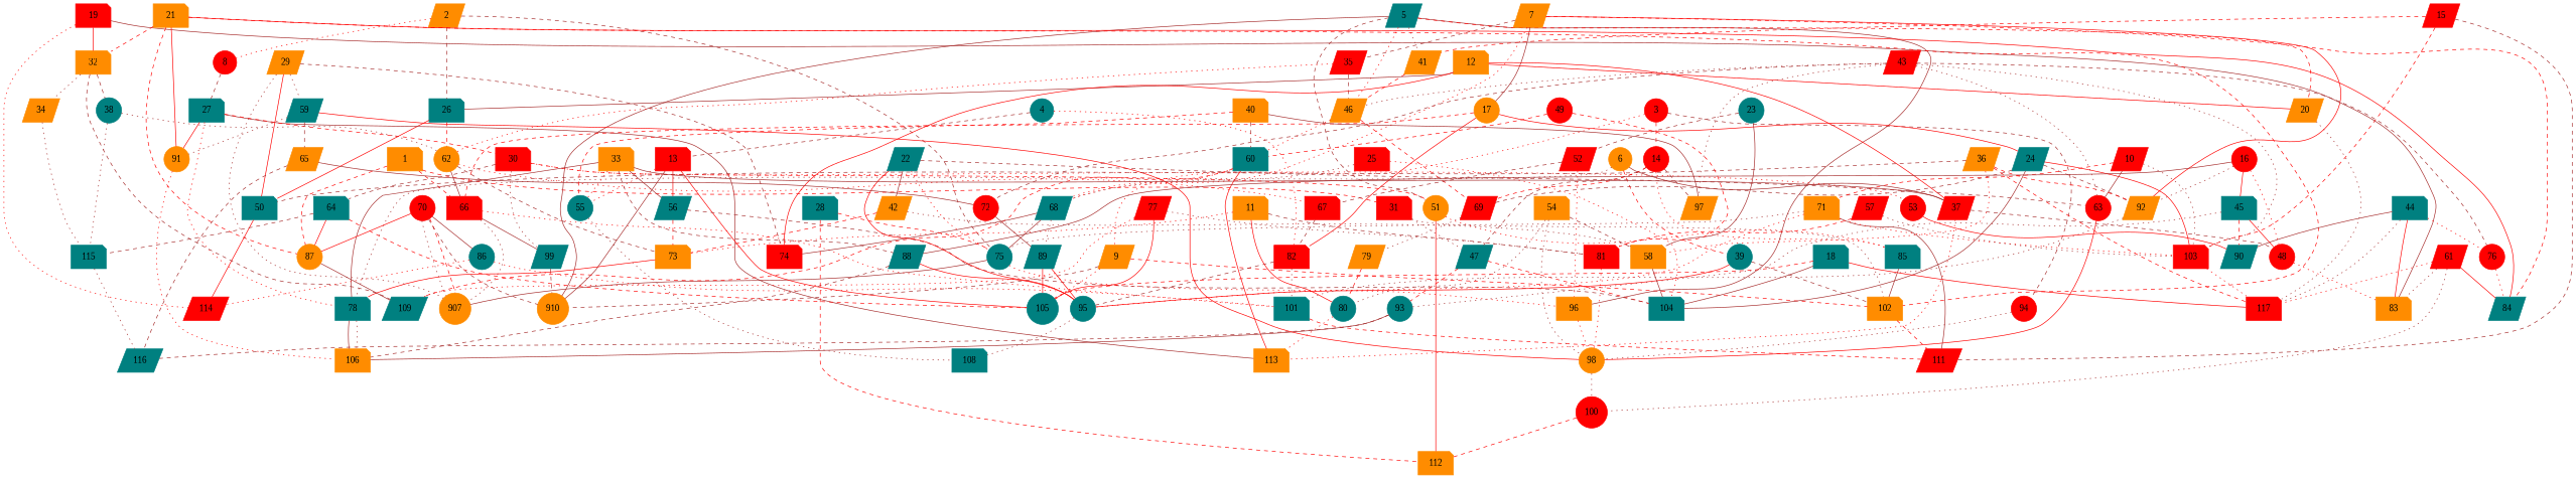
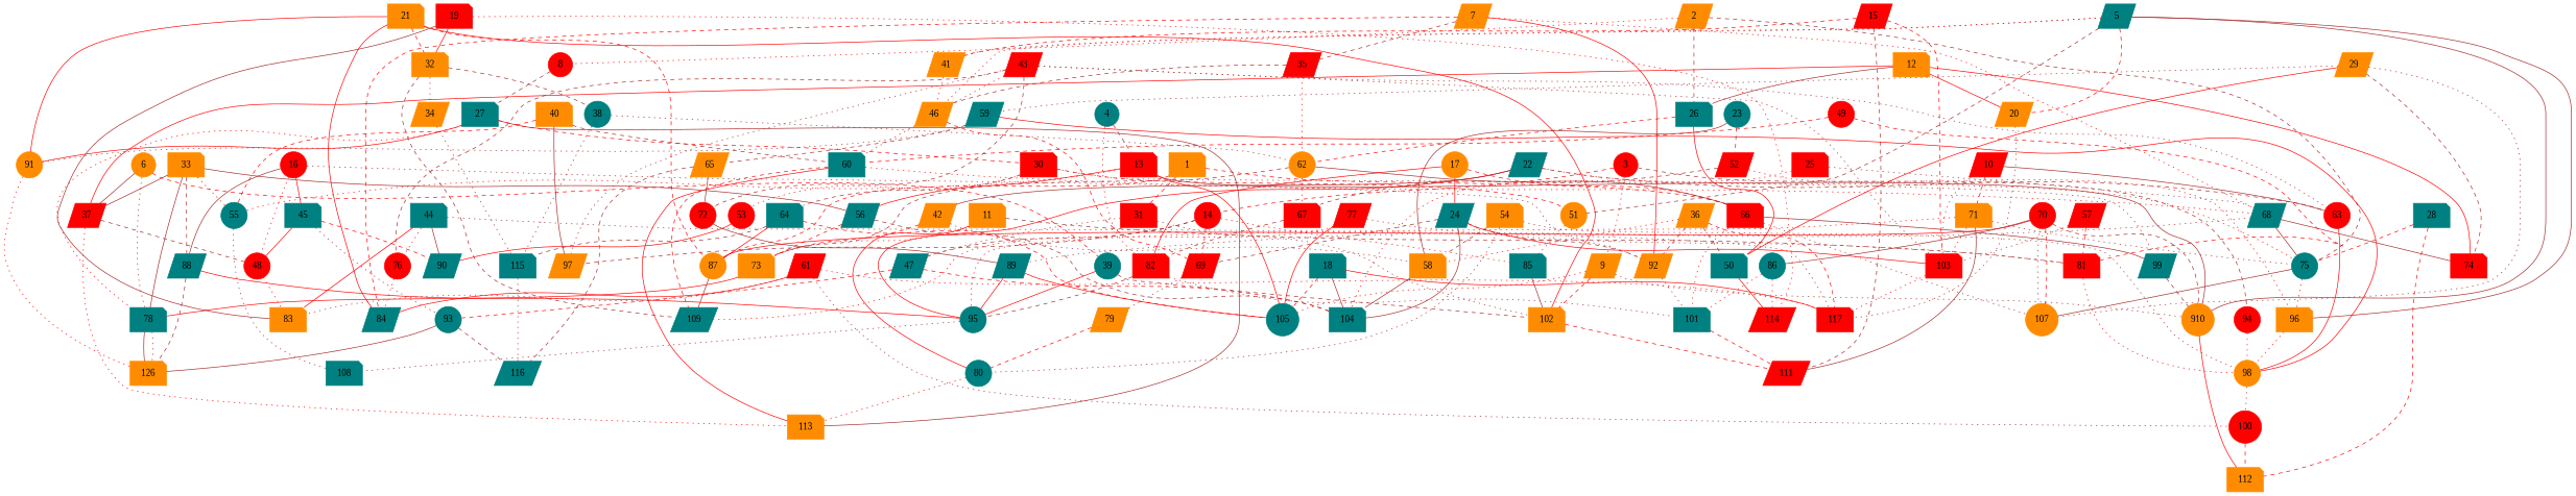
  graph {
    fontname="Liberation Serif"
    node [color=darkorange fontname="Liberation Serif" shape=note style=filled]
    edge [color=red fontname="Liberation Serif" style=dotted]
    31 [color=red]
    1
    66 [color=red]
    87 [shape=circle]
    102
    47 [color=teal shape=parallelogram]
-   107 [shape=circle label=907]
+   107 [shape=circle]
    99 [color=teal shape=parallelogram]
    101 [color=teal]
    109 [color=teal shape=parallelogram]
    2 [shape=parallelogram]
    8 [color=red shape=circle]
    26 [color=teal]
    75 [color=teal shape=circle]
    27 [color=teal]
    50 [color=teal]
    62 [shape=circle]
    96
    3 [color=red shape=circle]
    9 [shape=parallelogram]
    14 [color=red shape=circle]
    94 [color=red shape=circle]
    n23 [label=910 shape=circle]
    105 [color=teal shape=circle]
    69 [color=red shape=parallelogram]
    85 [color=teal]
    97 [shape=parallelogram]
    98 [shape=circle]
    4 [color=teal shape=circle]
    13 [color=red]
    82 [color=red]
    55 [color=teal shape=circle]
    56 [color=teal shape=parallelogram]
    95 [color=teal shape=circle]
    5 [color=teal shape=parallelogram]
    20 [shape=parallelogram]
    41 [shape=parallelogram]
    46 [shape=parallelogram]
    51 [shape=circle]
    117 [color=red]
    60 [color=teal]
    112
    6 [shape=circle]
    37 [color=red shape=parallelogram]
    39 [color=teal shape=circle]
    78 [color=teal]
    48 [color=red shape=circle]
    113
-   106
+   106 [label=126]
    7 [shape=parallelogram]
    17 [shape=circle]
    35 [color=red shape=parallelogram]
    68 [color=teal shape=parallelogram]
    84 [color=teal shape=parallelogram]
    92 [shape=parallelogram]
    24 [color=teal shape=parallelogram]
    74 [color=red]
    89 [color=teal shape=parallelogram]
    91 [shape=circle]
    30 [color=red]
    111 [color=red shape=parallelogram]
    10 [color=red shape=parallelogram]
    63 [color=red shape=circle]
    71
    103 [color=red]
    11
    73
    80 [color=teal shape=circle]
    81 [color=red]
    12
    108 [color=teal]
    104 [color=teal]
    93 [color=teal shape=circle]
    79 [shape=parallelogram]
    15 [color=red shape=parallelogram]
    16 [color=red shape=circle]
    45 [color=teal]
    88 [color=teal shape=parallelogram]
    90 [color=teal shape=parallelogram]
    83
    18 [color=teal]
    19 [color=red]
    32
    114 [color=red shape=parallelogram]
    34 [shape=parallelogram]
    38 [color=teal shape=circle]
    21
    22 [color=teal shape=parallelogram]
    42 [shape=parallelogram]
    58
    23 [color=teal shape=circle]
    52 [color=red shape=parallelogram]
    67 [color=red]
    25 [color=red]
    53 [color=red shape=circle]
    64 [color=teal]
    28 [color=teal]
    29 [shape=parallelogram]
    59 [color=teal shape=parallelogram]
    65 [shape=parallelogram]
    115 [color=teal]
    33
    116 [color=teal shape=parallelogram]
    36 [shape=parallelogram]
    40
    43 [color=red shape=parallelogram]
    72 [color=red shape=circle]
    76 [color=red shape=circle]
    44 [color=teal]
    49 [color=red shape=circle]
    54
    57 [color=red shape=parallelogram]
    100 [color=red shape=circle]
    61 [color=red shape=parallelogram]
    70 [color=red shape=circle]
    86 [color=teal shape=circle]
    77 [color=red shape=parallelogram]
    31 -- 102 [color=brown]
    31 -- 47 [color=brown]
    1 -- 31 [style=dashed]
    1 -- 66 [style=dashed]
    1 -- 87 [style=dashed]
    66 -- 107 [color=brown]
    66 -- 99 [color=brown style=solid]
    66 -- 101
    87 -- 109 [color=brown style=solid]
    102 -- 111 [style=dashed]
    47 -- 104 [style=dashed]
    47 -- 93 [style=dashed]
    99 -- n23 [color=brown style=dashed]
    101 -- 111 [style=dashed]
    2 -- 8
    2 -- 26 [color=brown style=dashed]
    2 -- 75 [color=brown style=dashed]
    8 -- 27 [color=brown style=dashed]
    26 -- 50 [style=solid]
    26 -- 62 [style=dashed]
    75 -- 107 [color=brown style=solid]
    75 -- 96
    27 -- 78
    27 -- 113 [color=brown style=solid]
    27 -- 91 [style=solid]
    27 -- 30 [style=dashed]
    50 -- 114 [style=solid]
    62 -- 66 [color=brown style=solid]
    62 -- 73 [color=brown style=dashed]
    62 -- 67
    96 -- 98
    3 -- 9
    3 -- 14 [style=dashed]
    3 -- 94 [color=brown style=dashed]
    9 -- 102 [style=dashed]
-   9 -- n23 [color=brown style=dashed]
+   9 -- n23 [color=brown]
    9 -- 105
    14 -- 47 [color=brown style=dashed]
    14 -- 69 [style=dashed]
    14 -- 85
    14 -- 97 [color=brown style=dashed]
    94 -- 98 [color=brown]
-   51 -- 112 [style=solid]
+   n23 -- 112 [style=solid]
    69 -- 79 [color=brown]
    85 -- 102 [color=brown style=solid]
    98 -- 100 [color=brown]
    4 -- 13 [color=brown style=dashed]
    4 -- 82
    13 -- n23 [color=brown style=solid]
    13 -- 105 [style=solid]
    13 -- 55
    13 -- 56 [style=solid]
    82 -- 101 [color=brown]
    82 -- 95 [color=brown style=dashed]
    55 -- 108 [color=brown]
    56 -- 73 [style=dashed]
    56 -- 104 [color=brown style=dashed]
    95 -- 108 [color=brown]
    5 -- 96 [color=brown style=solid]
    5 -- n23 [color=brown style=solid]
    5 -- 20 [style=dashed]
    5 -- 41 [color=brown]
    5 -- 46
    5 -- 51 [color=brown style=dashed]
    20 -- 117 [color=brown]
-   41 -- 46 [style=dashed]
+   41 -- 46
    46 -- 69 [style=dashed]
    46 -- 60
    51 -- 85
    60 -- 109 [style=dashed]
    60 -- 113 [style=solid]
    60 -- 68
    6 -- 37 [color=brown style=solid]
    6 -- 39 [style=dashed]
    6 -- 78 [color=brown]
    37 -- 48 [color=brown style=dashed]
    37 -- 113
    39 -- 102 [color=brown style=dashed]
    39 -- 95 [style=solid]
    78 -- 106 [color=brown style=solid]
    78 -- 106 [color=brown]
    48 -- 83
-   7 -- 17 [color=brown style=solid]
    7 -- 35 [color=brown style=dashed]
    7 -- 68
    7 -- 84 [style=dashed]
    7 -- 92 [style=solid]
    17 -- 66 [style=dashed]
    17 -- 82 [style=solid]
    17 -- 24 [style=solid]
    35 -- 62
    35 -- 46 [color=brown style=dashed]
    68 -- 75 [color=brown style=solid]
    68 -- 74 [color=brown style=solid]
    68 -- 89 [color=brown]
    92 -- 101 [color=brown]
    24 -- 69 [color=brown style=dashed]
    24 -- 92 [color=brown style=dashed]
    24 -- 103 [style=solid]
    24 -- 104 [color=brown style=solid]
    89 -- 105 [style=solid]
    89 -- 95 [style=solid]
    91 -- 106
    30 -- 99 [color=brown]
    30 -- 51 [style=dashed]
    30 -- 53
    30 -- 64 [color=brown style=dashed]
    10 -- 63 [color=brown style=solid]
    10 -- 71 [style=dashed]
    10 -- 103 [color=brown]
    63 -- 98 [style=solid]
    71 -- 75 [color=brown]
    71 -- 95
    71 -- 111 [color=brown style=solid]
    71 -- 103
    103 -- 117
    11 -- 73
    11 -- 80 [style=solid]
    11 -- 81 [color=brown style=dashed]
    73 -- 78 [style=solid]
    80 -- 113
    81 -- 98
    12 -- 26 [color=brown style=solid]
    12 -- 20 [style=solid]
    12 -- 37 [style=solid]
    12 -- 74 [style=solid]
    93 -- 106 [color=brown style=solid]
    93 -- 116 [color=brown style=dashed]
    79 -- 80 [style=dashed]
    15 -- 41 [style=dashed]
    15 -- 111 [color=brown style=dashed]
    15 -- 103 [style=dashed]
    16 -- 48
    16 -- 92 [color=brown]
    16 -- 45 [style=solid]
    16 -- 88 [color=brown style=solid]
    45 -- 48 [style=solid]
    45 -- 93 [color=brown]
    45 -- 90 [style=dashed]
    88 -- 95 [style=solid]
    88 -- 106 [color=brown style=dashed]
    18 -- 105 [style=dashed]
    18 -- 117 [style=solid]
    18 -- 104 [color=brown style=solid]
    19 -- 83 [color=brown style=solid]
    19 -- 32 [style=solid]
    19 -- 114
    32 -- 109 [color=brown style=dashed]
    32 -- 34 [color=brown]
    32 -- 38 [color=brown style=dashed]
    34 -- 115 [color=brown]
    38 -- 62 [color=brown]
    38 -- 115 [color=brown]
    21 -- 87 [style=dashed]
-   21 -- 102 [style=dashed]
+   21 -- 102 [style=solid]
    21 -- 84 [style=solid]
    21 -- 91 [style=solid]
    21 -- 32 [style=dashed]
    22 -- 75
    22 -- 95 [style=solid]
    22 -- 63 [color=brown style=dashed]
    22 -- 42 [color=brown style=solid]
    42 -- 73 [style=dashed]
    42 -- 58 [color=brown]
    58 -- 104 [color=brown style=solid]
    23 -- 58 [color=brown style=solid]
    23 -- 52 [color=brown style=dashed]
    52 -- 96
    52 -- 67 [color=brown style=dashed]
    67 -- 82 [color=brown style=dashed]
    25 -- 68 [color=brown]
    25 -- 104
    53 -- 90 [style=solid]
    64 -- 87 [style=solid]
    64 -- 105 [style=dashed]
    64 -- 115 [color=brown style=dashed]
    28 -- 75 [style=dashed]
    28 -- 112 [style=dashed]
    29 -- 107 [color=brown]
    29 -- 50 [style=solid]
    29 -- 74 [color=brown style=dashed]
    29 -- 59 [color=brown]
    59 -- 98 [style=solid]
    59 -- 91 [color=brown]
    59 -- 65 [color=brown style=dashed]
    65 -- 116 [color=brown style=dashed]
    65 -- 72 [color=brown style=solid]
    115 -- 116 [color=brown]
    33 -- 55
    33 -- 56 [color=brown style=solid]
    33 -- 37 [color=brown style=solid]
    33 -- 78 [color=brown style=solid]
    33 -- 88 [color=brown style=dashed]
    36 -- 50 [color=brown style=dashed]
    36 -- 117 [style=dashed]
    36 -- 92 [style=dashed]
    36 -- 58
    40 -- 97 [color=brown style=solid]
    40 -- 55 [style=dashed]
    40 -- 60 [color=brown style=dashed]
    43 -- 97 [color=brown]
    43 -- 46 [color=brown]
    43 -- 63 [color=brown]
    43 -- 103 [color=brown]
    43 -- 72 [color=brown style=dashed]
    43 -- 76 [color=brown style=dashed]
    72 -- 89 [color=brown style=solid]
    76 -- 84
    44 -- 117 [color=brown]
    44 -- 90 [color=brown style=solid]
    44 -- 83 [style=solid]
    44 -- 76
    49 -- 60 [style=dashed]
    49 -- 81 [style=dashed]
    54 -- 98 [color=brown]
    54 -- 80 [color=brown]
    54 -- 58 [color=brown style=dashed]
    57 -- 103 [color=brown]
    57 -- 81 [style=dashed]
    100 -- 112 [style=dashed]
    61 -- 117
    61 -- 84 [style=solid]
    61 -- 83 [color=brown]
    61 -- 100 [color=brown]
    70 -- 87 [style=solid]
    70 -- 107 [color=brown]
    70 -- 107 [style=dashed]
    70 -- n23 [color=brown style=dashed]
    70 -- 86 [color=brown style=solid]
    86 -- 101
    86 -- 114
    77 -- 109
    77 -- 105 [style=solid]
    77 -- 81 [color=brown]
  }
